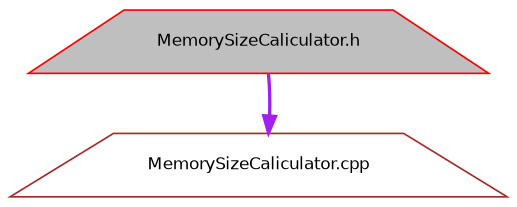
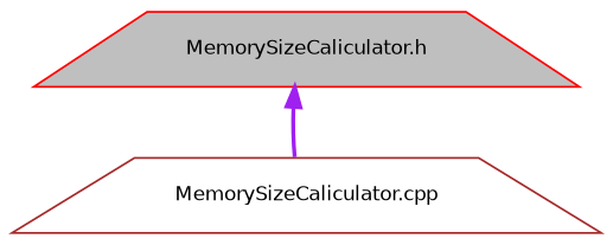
  digraph {
    node [fontname=Helvetica fontsize=10 shape=trapezium style=filled]
    n1 [color=red fillcolor=grey75 fontcolor=black height=0.2 label="MemorySizeCaliculator.h" width=0.4]
    n2 [color=brown fillcolor=white height=0.2 label="MemorySizeCaliculator.cpp" width=0.4]
-   n2 -> n1 [color=purple dir=back fontname=Helvetica fontsize=10 labelfontname=Helvetica labelfontsize=10 style=bold]
+   n1 -> n2 [color=purple dir=back fontname=Helvetica fontsize=10 labelfontname=Helvetica labelfontsize=10 style=bold]
  }
